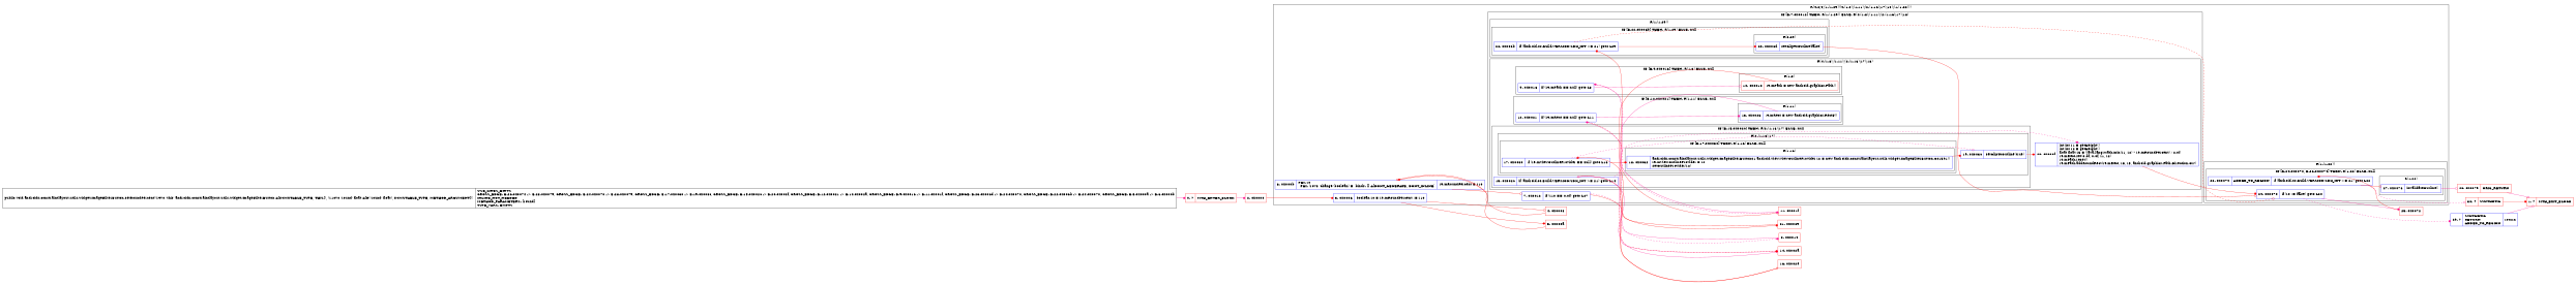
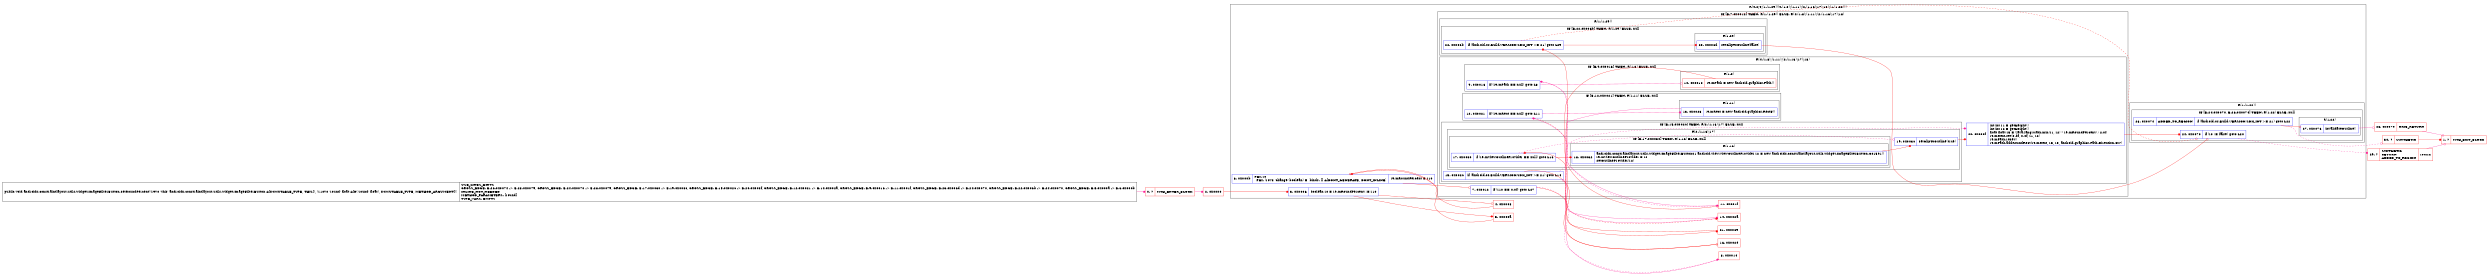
  digraph {
    rankdir=LR
    node [color=blue shape=record]
    edge [arrowhead=odot color=red]
    n1 [label="{23\:\ 0x006d|setClipToOutline(false)\l}"]
    n2 [label="{22\:\ 0x006b|if (android.os.Build.VERSION.SDK_INT \>= 21) goto L29\l}"]
    n3 [color=red label="{10\:\ 0x0018|r9.mPath = new android.graphics.Path()\l}"]
    n4 [label="{9\:\ 0x0016|if (r9.mPath == null) goto L8\l}"]
    n5 [label="{13\:\ 0x0023|r9.mRect = new android.graphics.RectF()\l}"]
    n6 [label="{12\:\ 0x0021|if (r9.mRect == null) goto L11\l}"]
    n7 [label="{18\:\ 0x0032|androidx.constraintlayout.utils.widget.ImageFilterButton$1 android.view.ViewOutlineProvider r2 = new androidx.constraintlayout.utils.widget.ImageFilterButton.C01591()\lr9.mViewOutlineProvider = r2\lsetOutlineProvider(r2)\l}"]
    n8 [label="{17\:\ 0x0030|if (r9.mViewOutlineProvider == null) goto L16\l}"]
    n9 [label="{19\:\ 0x003c|setClipToOutline(true)\l}"]
    n10 [label="{15\:\ 0x002c|if (android.os.Build.VERSION.SDK_INT \>= 21) goto L14\l}"]
    n11 [label="{20\:\ 0x003f|int int r1 = getHeight()\lint int r2 = getHeight()\lfloat float r5 = (java.lang.Math.min(r1, r2) * r9.mRoundPercent) \/ 2.0f\lr9.mRect.set(0.0f, 0.0f, r1, r2)\lr9.mPath.reset()\lr9.mPath.addRoundRect(r9.mRect, r5, r5, android.graphics.Path.Direction.CW)\l}"]
    n12 [label="{7\:\ 0x0012|if (r10 == 0.0f) goto L27\l}"]
    n13 [label="{27\:\ 0x0076|invalidateOutline()\l}"]
    n14 [label="{24\:\ 0x0070|if (r0 != false) goto L20\l}"]
    n15 [label="{26\:\ 0x0074|ADDED_TO_REGION\l|if (android.os.Build.VERSION.SDK_INT \>= 21) goto L22\l}"]
    n16 [label="{3\:\ 0x0006|boolean r0 = r9.mRoundPercent != r10\l}"]
    n17 [label="{6\:\ 0x000b|PHI: r0 \l  PHI: (r0v3 'change' boolean) =  binds: [] A[DONT_GENERATE, DONT_INLINE]\l|r9.mRoundPercent = r10\l}"]
    n18 [color=red label="{11\:\ 0x001f}"]
    n19 [color=red label="{14\:\ 0x002a}"]
    n20 [color=red label="{16\:\ 0x002e}"]
    n21 [color=red label="{8\:\ 0x0014}"]
    n22 [color=red label="{21\:\ 0x0069}"]
    n23 [color=red label="{28\:\ 0x0079|ORIG_RETURN\l}"]
-   n24 [color=red label="{25\:\ 0x0072}"]
-   n25 [label="{29\:\ ?|SYNTHETIC\lRETURN\lADDED_TO_REGION\l|return\l}"]
+   n25 [color=red label="{29\:\ ?|SYNTHETIC\lRETURN\lADDED_TO_REGION\l|return\l}"]
    n26 [color=red label="{30\:\ ?|SYNTHETIC\l}"]
    n27 [color=red label="{4\:\ 0x0008}"]
    n28 [color=red label="{5\:\ 0x000a}"]
    n29 [color=red label="{1\:\ ?|MTH_EXIT_BLOCK\l}"]
    n30 [color=red label="{0\:\ ?|MTH_ENTER_BLOCK\l}"]
    n31 [color=red label="{2\:\ 0x0000}"]
    n32 [label="{public void androidx.constraintlayout.utils.widget.ImageFilterButton.setRoundPercent((r9v0 'this' androidx.constraintlayout.utils.widget.ImageFilterButton A[IMMUTABLE_TYPE, THIS]), (r10v0 'round' float A[D('round' float), IMMUTABLE_TYPE, METHOD_ARGUMENT]))  | USE_LINES_HINTS\lCROSS_EDGE: B:26:0x0074 \-\> B:28:0x0079, CROSS_EDGE: B:24:0x0070 \-\> B:28:0x0079, CROSS_EDGE: B:17:0x0030 \-\> B:19:0x003c, CROSS_EDGE: B:15:0x002c \-\> B:20:0x003f, CROSS_EDGE: B:12:0x0021 \-\> B:14:0x002a, CROSS_EDGE: B:9:0x0016 \-\> B:11:0x001f, CROSS_EDGE: B:23:0x006d \-\> B:24:0x0070, CROSS_EDGE: B:22:0x006b \-\> B:24:0x0070, CROSS_EDGE: B:5:0x000a \-\> B:6:0x000b\lINLINE_NOT_NEEDED\lMETHOD_PARAMETERS: [round]\lTYPE_VARS: EMPTY\l}" color=""]
    subgraph cluster_1 {
      label="R(4:2|4|(1:(1:29))(4:(1:8)|(1:11)|(2:(1:16)|17)|18)|(1:(1:22)))"
      n16
      n17
      subgraph cluster_2 {
        label="IF [B:7:0x0012] THEN: R(1:(1:29)) ELSE: R(4:(1:8)|(1:11)|(2:(1:16)|17)|18)"
        n12
        subgraph cluster_3 {
          label="R(1:(1:29))"
          subgraph cluster_4 {
            label="IF [B:22:0x006b] THEN: R(1:29) ELSE: null"
            n2
            subgraph cluster_5 {
-             label="R(6:29)"
+             label="R(1:29)"
              n1
            }
          }
        }
        subgraph cluster_6 {
          label="R(4:(1:8)|(1:11)|(2:(1:16)|17)|18)"
          n11
          subgraph cluster_7 {
            label="IF [B:9:0x0016] THEN: R(1:8) ELSE: null"
            n4
            subgraph cluster_8 {
              label="R(1:8)"
              n3
            }
          }
          subgraph cluster_9 {
            label="IF [B:12:0x0021] THEN: R(1:11) ELSE: null"
            n6
            subgraph cluster_10 {
              label="R(1:11)"
              n5
            }
          }
          subgraph cluster_11 {
            label="IF [B:15:0x002c] THEN: R(2:(1:16)|17) ELSE: null"
            n10
            subgraph cluster_12 {
              label="R(2:(1:16)|17)"
              n9
              subgraph cluster_13 {
                label="IF [B:17:0x0030] THEN: R(1:16) ELSE: null"
                n8
                subgraph cluster_14 {
                  label="R(1:16)"
                  n7
                }
              }
            }
          }
        }
      }
      subgraph cluster_15 {
        label="R(1:(1:22))"
        subgraph cluster_16 {
          label="IF [B:24:0x0070, B:26:0x0074] THEN: R(1:22) ELSE: null"
          n14
          n15
          subgraph cluster_17 {
            label="R(1:22)"
            n13
          }
        }
      }
    }
    n1 -> n14
    n2 -> n1 [arrowhead=dot]
    n2 -> n14 [style=dashed]
    n3 -> n18
    n4 -> n3 [color=deeppink]
    n4 -> n18 [arrowhead=dot color=deeppink style=dashed]
    n5 -> n19 [arrowhead=dot color=deeppink]
    n6 -> n5 [arrowhead=dot color=deeppink]
    n6 -> n19 [arrowhead=diamond style=dashed]
    n7 -> n9 [arrowhead=dot]
    n8 -> n7 [arrowhead=diamond]
    n8 -> n9 [color=deeppink style=dashed]
    n9 -> n11 [arrowhead=diamond]
    n10 -> n11 [arrowhead=diamond color=deeppink style=dashed]
    n10 -> n20
    n11 -> n14 [arrowhead=dot]
    n12 -> n21 [arrowhead=diamond color=deeppink style=dashed]
    n12 -> n22 [arrowhead=dot]
    n13 -> n23 [color=deeppink]
-   n14 -> n24 [arrowhead=dot color=deeppink]
    n14 -> n25 [arrowhead=dot color=deeppink style=dashed]
    n15 -> n13
    n15 -> n26 [color=deeppink style=dashed]
    n16 -> n27
    n16 -> n28 [arrowhead=diamond]
    n17 -> n12
    n18 -> n6 [arrowhead=diamond color=deeppink]
    n19 -> n10 [color=deeppink]
    n20 -> n8 [arrowhead=diamond]
    n21 -> n4 [arrowhead=diamond color=deeppink]
    n22 -> n2 [arrowhead=dot]
    n23 -> n29 [color=deeppink]
-   n24 -> n15 [arrowhead=dot]
    n25 -> n29 [color=deeppink]
    n26 -> n29 [arrowhead=dot]
    n27 -> n17 [arrowhead=diamond]
    n28 -> n17
    n30 -> n31 [arrowhead=dot color=deeppink]
    n31 -> n16 [arrowhead=dot]
    n32 -> n30 [arrowhead=dot color=deeppink]
  }
